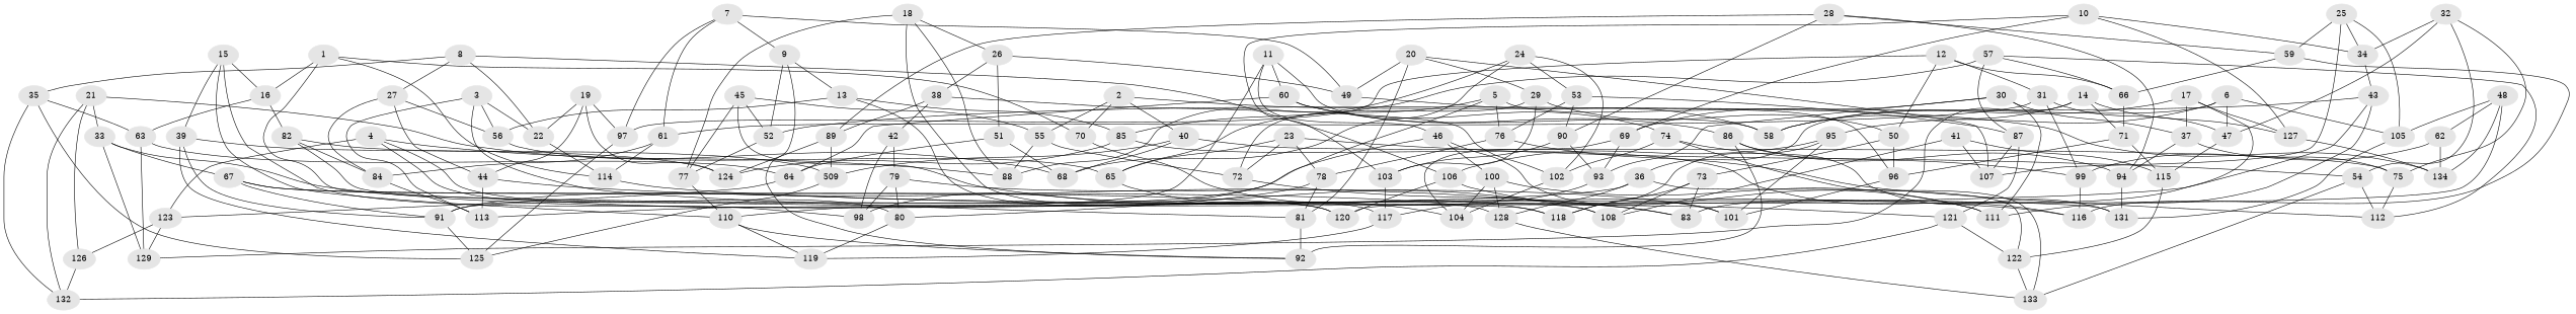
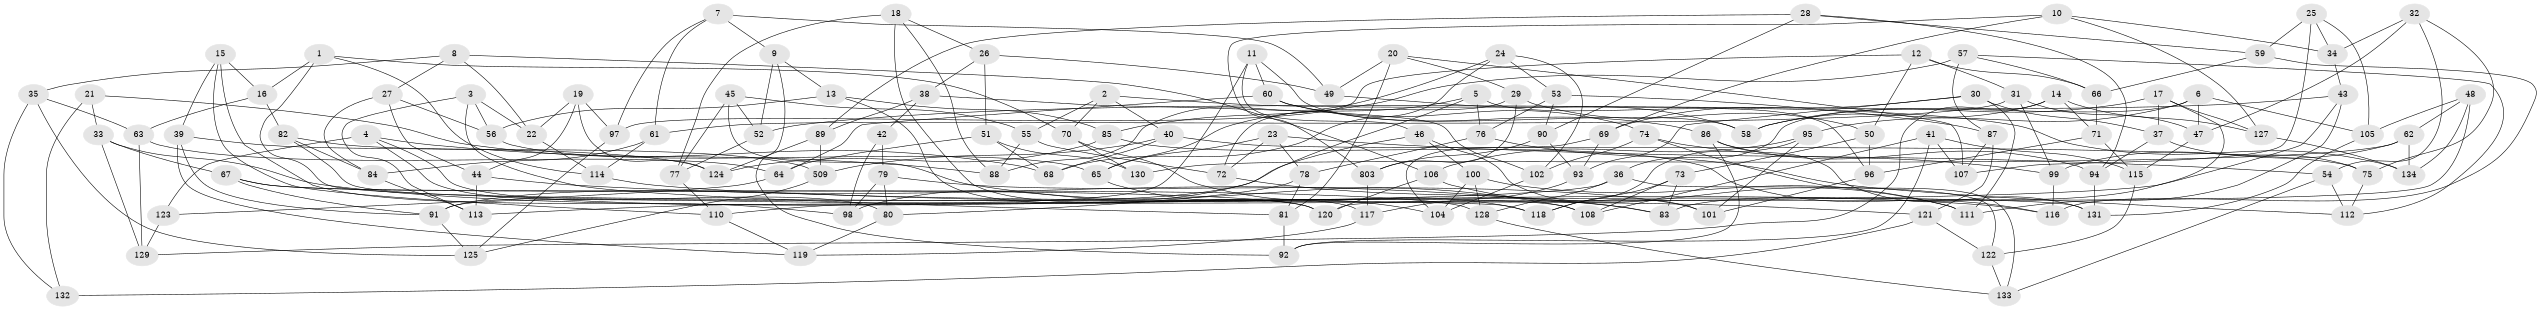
  graph {
    node [color=gray90 style=filled]
    1
    16
    70
    114
    118
    63
    82
+   130
    121
    2
    40
    55
    134
    68
    75
    n16 [label=509]
    88
    72
    3
    22
    56
    81
    113
    65
    92
    4
    80
    108
    123
    119
    129
-   126
    5
    76
    96
    98
    104
    78
    112
    101
    6
    36
    47
    95
    105
    110
    122
    128
    115
    106
    131
    7
    9
    49
    61
    97
    13
    52
    58
    84
    125
    8
    27
    35
    44
    132
    120
    111
    85
    77
    10
    34
    69
-   103
+   103 [label=803]
    127
    43
    93
    117
    11
    46
    60
    91
    100
    64
    74
    86
    12
    31
    50
    66
    99
    73
    71
    124
    116
    14
    15
    39
    17
    37
    83
    94
    18
    26
    38
    51
    19
    20
    29
    107
    21
    33
    67
    23
    54
    133
    24
    53
    102
    90
    87
    25
    59
    89
    42
    28
    30
    32
    79
    41
    45
    48
    62
    57
    1 -- 16
    1 -- 70
    1 -- 114
    1 -- 118
    16 -- 63
    16 -- 82
    70 -- 118
+   70 -- 130
    114 -- 121
    63 -- 129
    63 -- 64
    82 -- n16
    82 -- 131
    82 -- 84
    121 -- 122
    121 -- 132
    2 -- 70
    2 -- 40
    2 -- 55
    2 -- 134
    40 -- 68
    40 -- 75
    40 -- n16
    55 -- 88
    55 -- 72
    75 -- 112
    n16 -- 125
    72 -- 83
    3 -- 22
    3 -- 56
    3 -- 81
    3 -- 113
    22 -- 114
    56 -- 65
    81 -- 92
    65 -- 104
    4 -- 88
    4 -- 80
    4 -- 108
    4 -- 123
    80 -- 119
    123 -- 129
-   123 -- 126
-   126 -- 132
    5 -- 65
    5 -- 76
    5 -- 96
    5 -- 98
    76 -- 78
    76 -- 112
    96 -- 101
    78 -- 81
    78 -- 80
    6 -- 36
    6 -- 47
    6 -- 95
    6 -- 105
    36 -- 110
    36 -- 122
    36 -- 128
    47 -- 115
    95 -- 118
    95 -- 101
    95 -- 106
    105 -- 131
    110 -- 119
    122 -- 133
    128 -- 133
    115 -- 122
    106 -- 120
    106 -- 111
    7 -- 9
    7 -- 49
    7 -- 61
    7 -- 97
    9 -- 92
    9 -- 13
    9 -- 52
    49 -- 58
    61 -- 114
    61 -- 84
    97 -- 125
    13 -- 56
    13 -- 120
    13 -- 85
    52 -- 77
    84 -- 113
    8 -- 22
    8 -- 106
    8 -- 27
    8 -- 35
    27 -- 56
    27 -- 84
    27 -- 44
    35 -- 63
    35 -- 125
    35 -- 132
    44 -- 113
    44 -- 83
    85 -- 124
    85 -- 116
    77 -- 110
    10 -- 34
    10 -- 69
    10 -- 103
    10 -- 127
    34 -- 43
    69 -- 104
    69 -- 93
    103 -- 117
    127 -- 134
    43 -- 113
    43 -- 52
    43 -- 111
    93 -- 117
    117 -- 119
    11 -- 58
    11 -- 46
    11 -- 60
    11 -- 91
    46 -- 101
    46 -- 91
    46 -- 100
    60 -- 64
    60 -- 74
    60 -- 86
    91 -- 125
    100 -- 104
    100 -- 128
    100 -- 111
    64 -- 123
    74 -- 99
    74 -- 133
    74 -- 102
    86 -- 92
    86 -- 131
    86 -- 94
    12 -- 97
    12 -- 31
    12 -- 50
    12 -- 66
    31 -- 47
    31 -- 61
    31 -- 99
    50 -- 96
    50 -- 73
    66 -- 71
    99 -- 116
    73 -- 118
    73 -- 108
    73 -- 83
    71 -- 96
    71 -- 115
    14 -- 129
    14 -- 58
    14 -- 127
    14 -- 71
    15 -- 16
    15 -- 98
    15 -- 110
    15 -- 39
    39 -- 119
    39 -- 91
    39 -- 124
    17 -- 58
    17 -- 127
    17 -- 37
    17 -- 83
    37 -- 75
    37 -- 94
    94 -- 131
    18 -- 88
    18 -- 77
    18 -- 117
    18 -- 26
    26 -- 49
    26 -- 38
    26 -- 51
    38 -- 102
    38 -- 89
    38 -- 42
+   51 -- 130
    51 -- 68
    51 -- 64
    19 -- 22
    19 -- 97
    19 -- 44
    19 -- 124
    20 -- 81
    20 -- 49
    20 -- 29
    20 -- 107
    29 -- 72
    29 -- 103
    29 -- 50
    21 -- 68
-   21 -- 126
    21 -- 132
    21 -- 33
    33 -- 129
    33 -- 116
    33 -- 67
    67 -- 128
    67 -- 120
    67 -- 91
    23 -- 72
    23 -- 65
    23 -- 78
    23 -- 54
    54 -- 112
    54 -- 133
    24 -- 68
    24 -- 88
    24 -- 53
    24 -- 102
    53 -- 76
    53 -- 90
    53 -- 87
    102 -- 104
    90 -- 103
    90 -- 93
    87 -- 121
    87 -- 107
    25 -- 105
    25 -- 34
    25 -- 107
    25 -- 59
    59 -- 66
    59 -- 116
    89 -- n16
    89 -- 124
    42 -- 98
    42 -- 79
    28 -- 94
    28 -- 90
    28 -- 59
    28 -- 89
    30 -- 111
    30 -- 69
    30 -- 93
    30 -- 37
    32 -- 75
    32 -- 47
    32 -- 34
    32 -- 54
    79 -- 80
    79 -- 98
    79 -- 101
-   110 -- 92
+   41 -- 92
    41 -- 108
    41 -- 115
    41 -- 107
    45 -- 55
    45 -- 108
    45 -- 52
    45 -- 77
    48 -- 134
    48 -- 105
    48 -- 120
    48 -- 62
+   62 -- 130
    62 -- 134
    62 -- 99
    57 -- 112
    57 -- 85
    57 -- 66
    57 -- 87
  }
